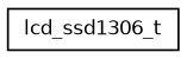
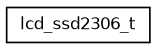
  digraph {
    rankdir=LR
-   n1 [color=black fillcolor=white fontname=Helvetica fontsize=10 height=0.2 label=lcd_ssd1306_t shape=record style=filled width=0.4]
+   n1 [color=black fillcolor=white fontname=Helvetica fontsize=10 height=0.2 label=lcd_ssd2306_t shape=record style=filled width=0.4]
  }
